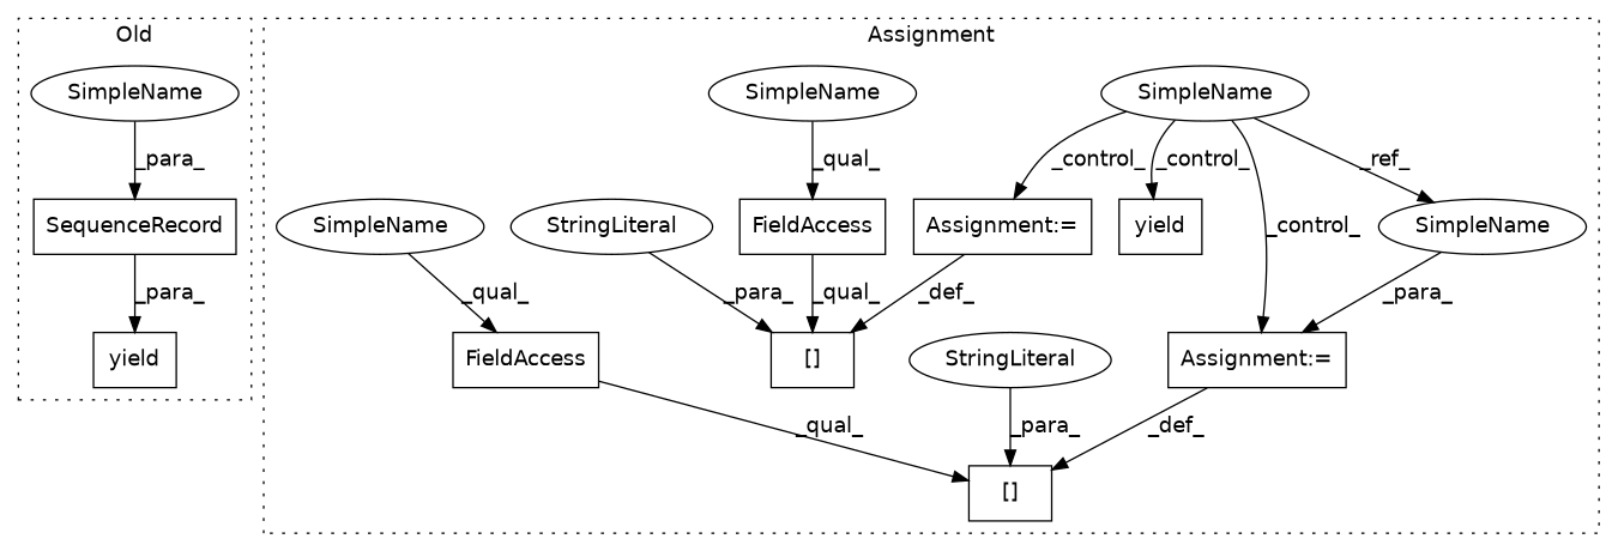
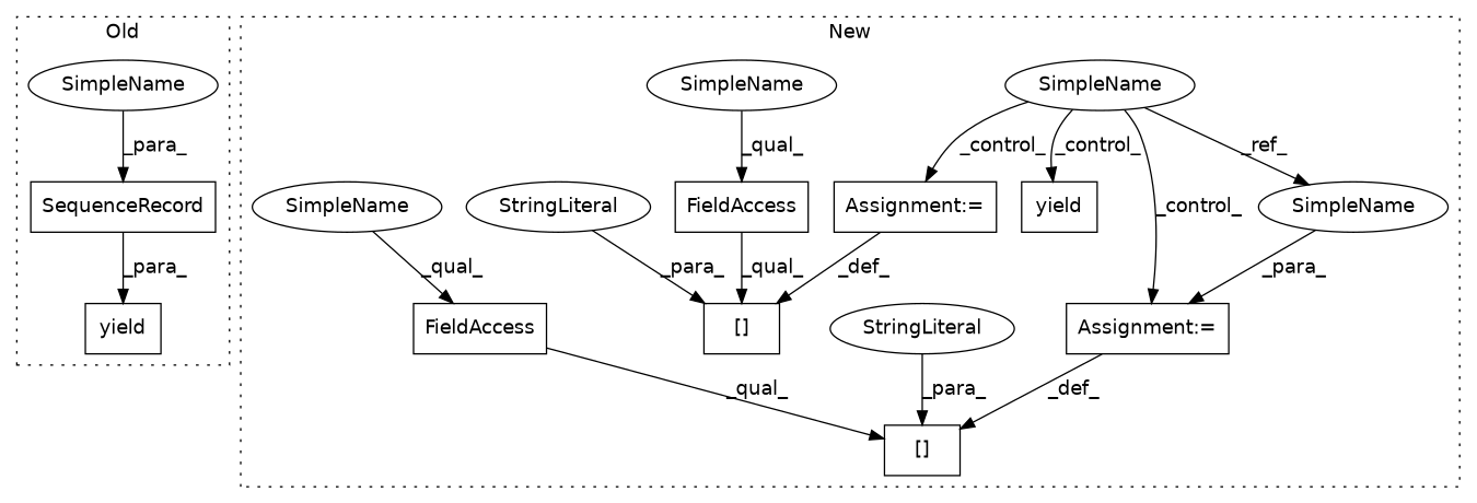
  digraph {
    fontname="DejaVu Sans"
    node [a=42 l=4 s=4135 shape=box fontname="DejaVu Sans"]
    edge [fontname="DejaVu Sans"]
    n1 [a=32 l="15,1" label=SequenceRecord s="4313,4350"]
    n2 [a=112 l=7 label=yield s=4306]
    n3 [label=SimpleName s=4346 shape=ellipse]
    n4 [a=2 l="11,1" label="[]" s="4135,4152"]
    n5 [a=22 l=10 label=FieldAccess]
    n6 [a=22 l=10 label=FieldAccess s=4100]
    n7 [a=2 l="11,1" label="[]" s="4100,4119"]
    n8 [a=7 l=1 label="Assignment:=" s=4120]
    n9 [label=SimpleName s=4000 shape=ellipse]
    n10 [a=7 l=1 label="Assignment:=" s=4153]
    n11 [a=112 l=7 label=yield s=4166]
    n12 [a=45 l=8 label=StringLiteral s=4111 shape=ellipse]
    n13 [a=45 l=6 label=StringLiteral s=4146 shape=ellipse]
    n14 [label=SimpleName shape=ellipse]
    n15 [label=SimpleName s=4100 shape=ellipse]
    n16 [label=SimpleName s=4154 shape=ellipse]
    subgraph cluster_1 {
      label=Old
      style=dotted
      n1
      n2
      n3
    }
    subgraph cluster_2 {
-     label=Assignment
+     label=New
      style=dotted
      n4
      n5
      n6
      n7
      n8
      n9
      n10
      n11
      n12
      n13
      n14
      n15
      n16
    }
    n1 -> n2 [label=_para_]
    n3 -> n1 [label=_para_]
    n5 -> n4 [label=_qual_]
    n6 -> n7 [label=_qual_]
    n8 -> n7 [label=_def_]
    n9 -> n8 [label=_control_]
    n9 -> n10 [label=_control_]
    n9 -> n11 [label=_control_]
    n9 -> n16 [label=_ref_]
    n10 -> n4 [label=_def_]
    n12 -> n7 [label=_para_]
    n13 -> n4 [label=_para_]
    n14 -> n5 [label=_qual_]
    n15 -> n6 [label=_qual_]
    n16 -> n10 [label=_para_]
  }
